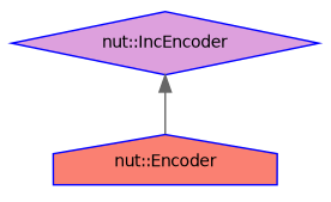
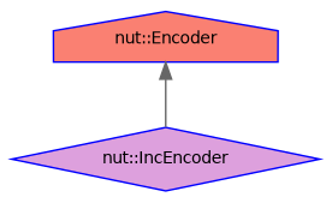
  digraph {
    node [color=blue fontname=Helvetica fontsize=10 style=filled]
    n1 [fillcolor=plum fontcolor=black height=0.2 label="nut::IncEncoder" shape=diamond width=0.4]
    n2 [fillcolor=salmon height=0.2 label="nut::Encoder" shape=house width=0.4]
-   n1 -> n2 [color=gray40 dir=back fontname=Helvetica fontsize=10 labelfontname=Helvetica labelfontsize=10 style=solid]
+   n2 -> n1 [color=gray40 dir=back fontname=Helvetica fontsize=10 labelfontname=Helvetica labelfontsize=10 style=solid]
  }
